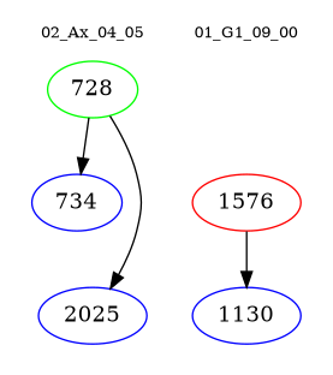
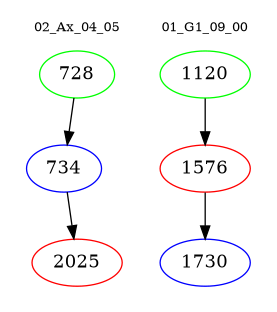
  digraph {
    node [color=green]
    edge [color=black]
    n1 [label=728]
    n2 [color=blue label=734]
-   n3 [color=blue label=2025]
-   n5 [color=blue label=1130]
+   n3 [color=red label=2025]
+   n4 [label=1120]
+   n5 [color=blue label=1730]
    n6 [color=red label=1576]
    subgraph cluster_1 {
      color=white
      fontsize=10
      label="02_Ax_04_05"
      n1
      n2
      n3
    }
    subgraph cluster_2 {
      color=white
      fontsize=10
      label="01_G1_09_00"
+     n4
      n5
      n6
    }
    n1 -> n2
-   n1 -> n3
+   n2 -> n3
+   n4 -> n6
    n6 -> n5
  }
